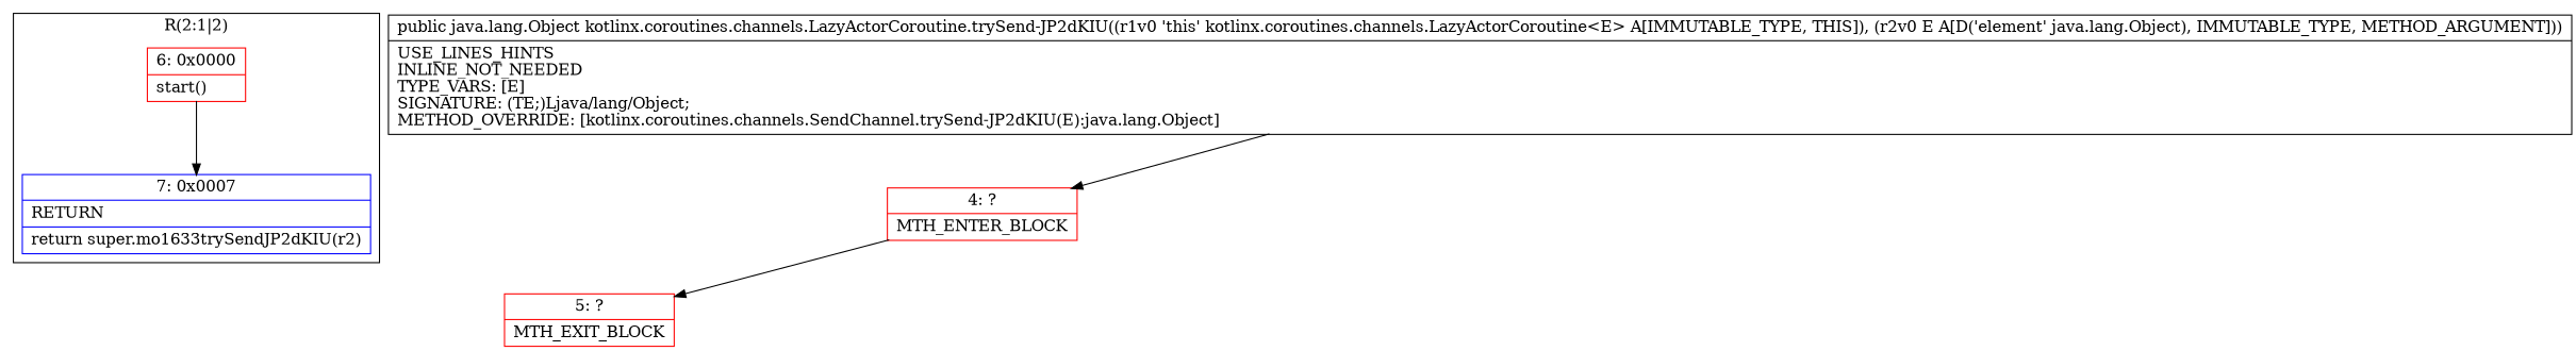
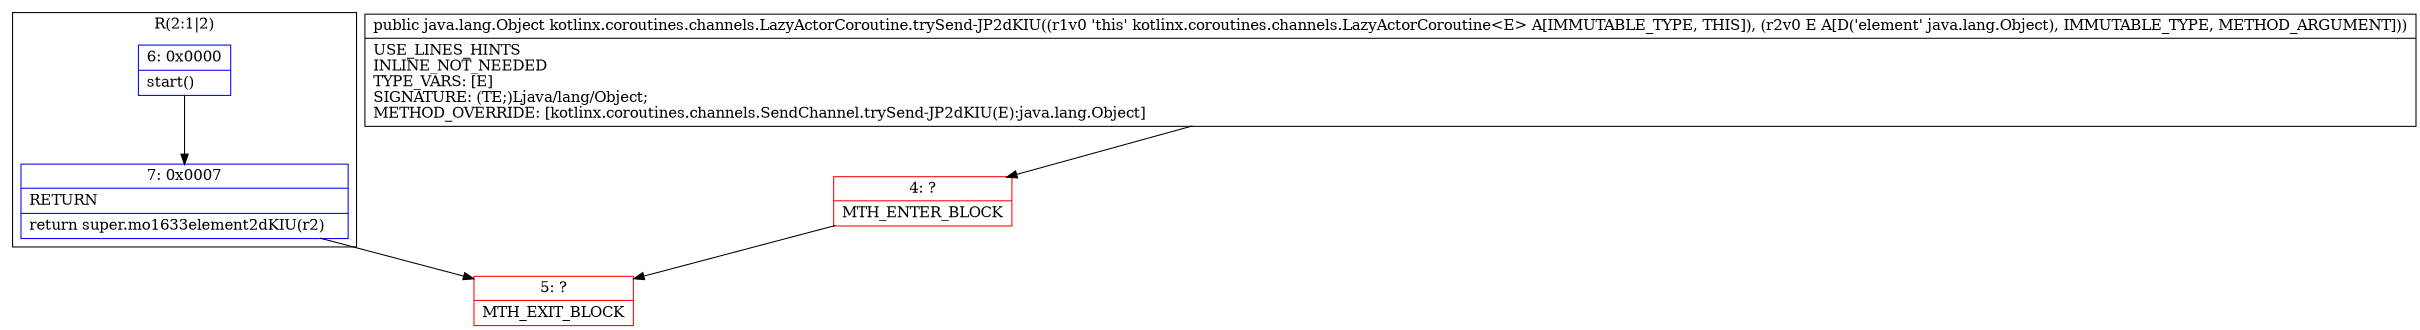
  digraph {
    node [color=blue shape=record]
-   n1 [color=red label="{6\:\ 0x0000|start()\l}"]
-   n2 [label="{7\:\ 0x0007|RETURN\l|return super.mo1633trySendJP2dKIU(r2)\l}"]
+   n1 [label="{6\:\ 0x0000|start()\l}"]
+   n2 [label="{7\:\ 0x0007|RETURN\l|return super.mo1633element2dKIU(r2)\l}"]
    n3 [color=red label="{5\:\ ?|MTH_EXIT_BLOCK\l}"]
    n4 [color=red label="{4\:\ ?|MTH_ENTER_BLOCK\l}"]
    n5 [label="{public java.lang.Object kotlinx.coroutines.channels.LazyActorCoroutine.trySend\-JP2dKIU((r1v0 'this' kotlinx.coroutines.channels.LazyActorCoroutine\<E\> A[IMMUTABLE_TYPE, THIS]), (r2v0 E A[D('element' java.lang.Object), IMMUTABLE_TYPE, METHOD_ARGUMENT]))  | USE_LINES_HINTS\lINLINE_NOT_NEEDED\lTYPE_VARS: [E]\lSIGNATURE: (TE;)Ljava\/lang\/Object;\lMETHOD_OVERRIDE: [kotlinx.coroutines.channels.SendChannel.trySend\-JP2dKIU(E):java.lang.Object]\l}" color=""]
    subgraph cluster_1 {
      label="R(2:1|2)"
      n1
      n2
    }
    n1 -> n2
+   n2 -> n3
    n4 -> n3
    n5 -> n4
  }
